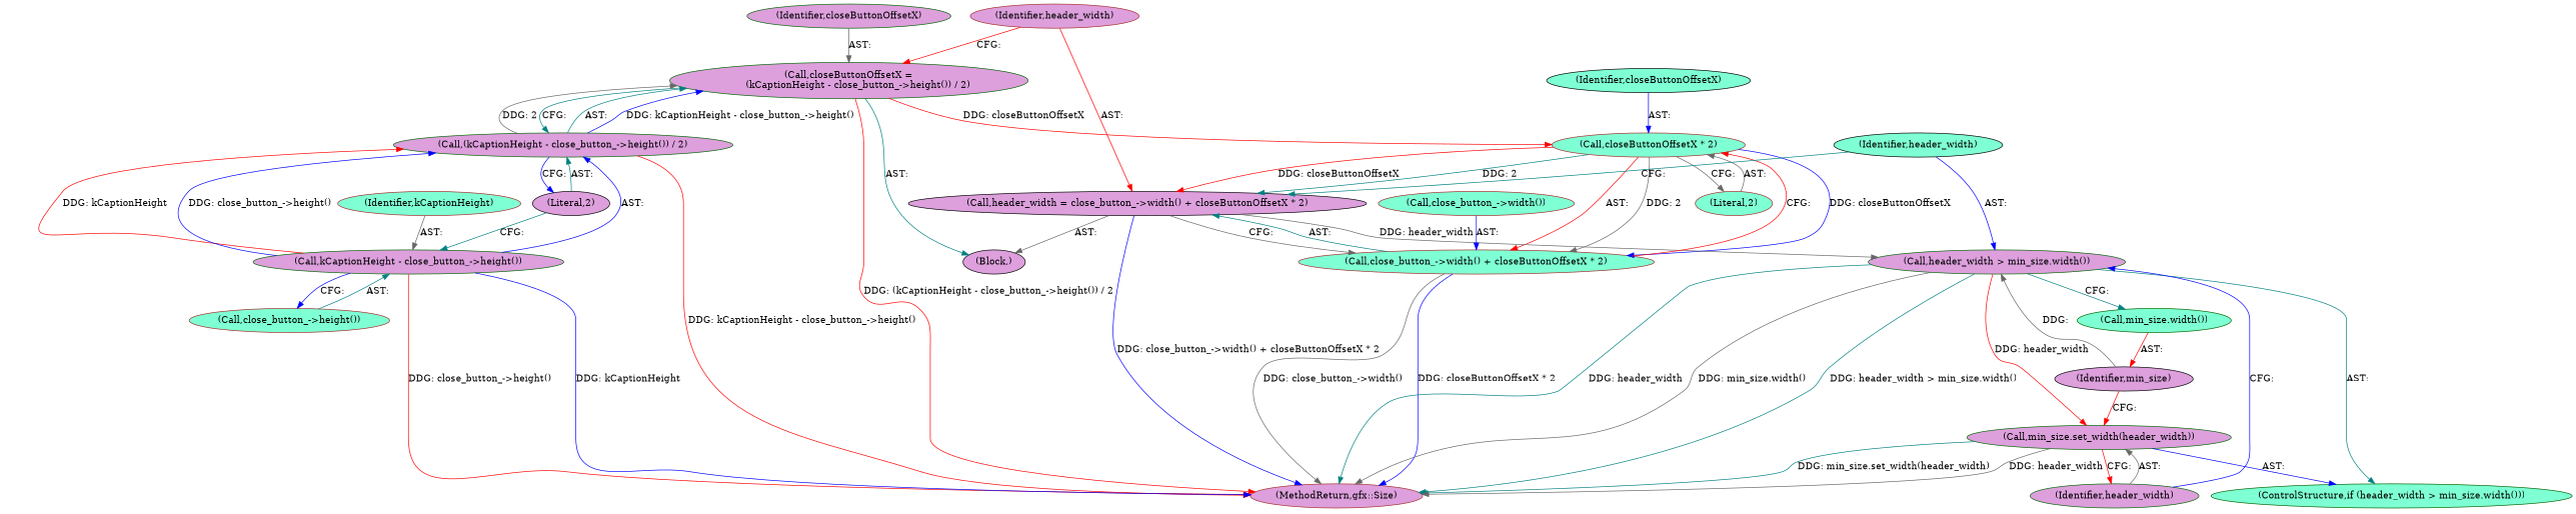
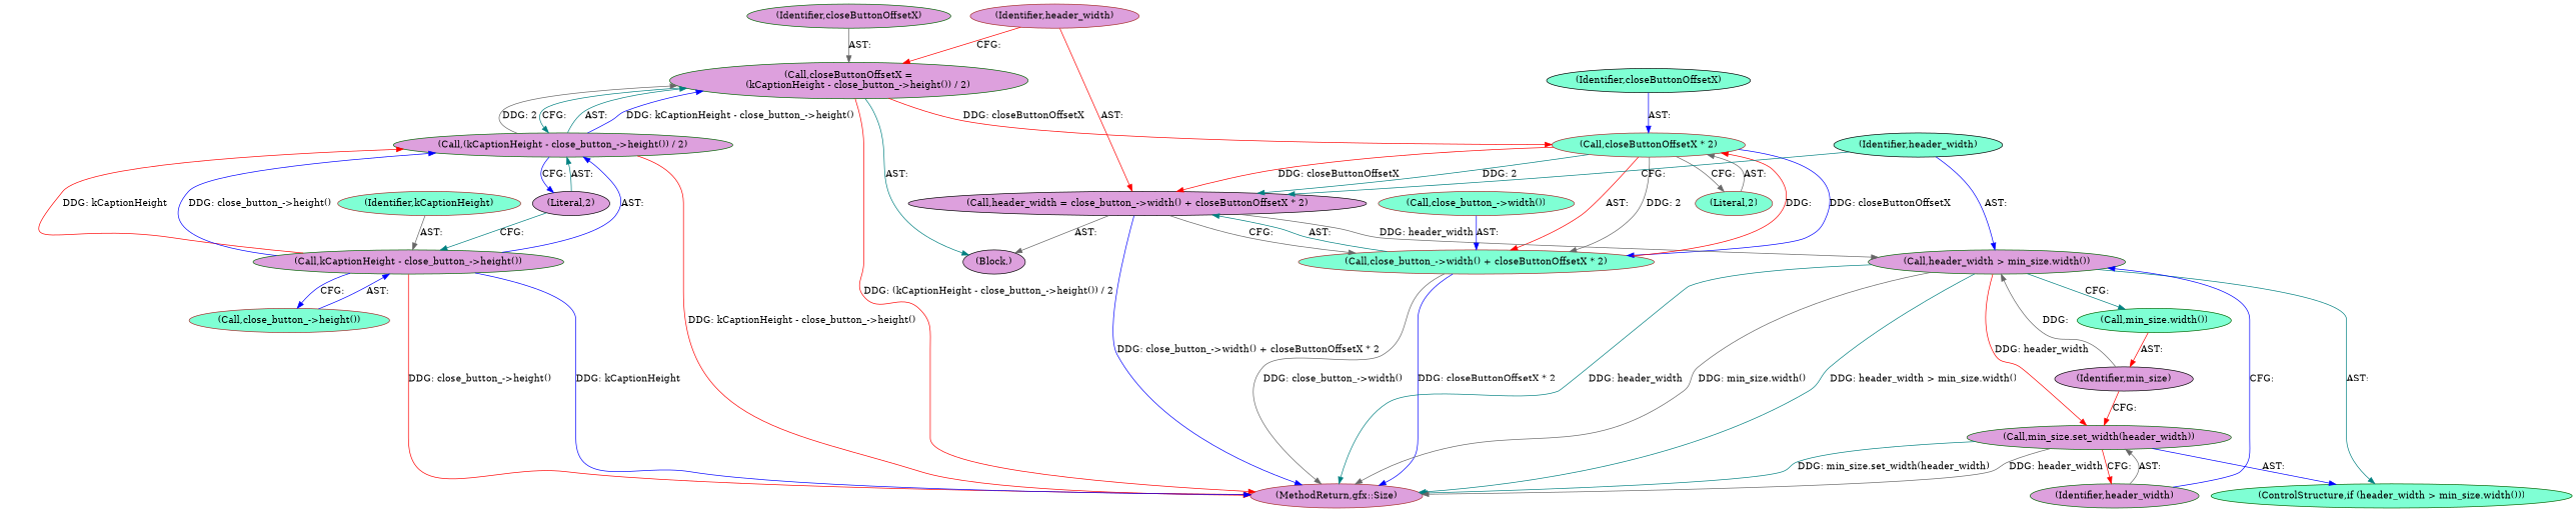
  digraph {
    node [color=darkgreen fillcolor=plum style=filled]
    edge [color=red]
    n1 [color=brown fillcolor=aquamarine label="(Call,closeButtonOffsetX * 2)"]
    n2 [color=black label="(Call,header_width = close_button_->width() + closeButtonOffsetX * 2)"]
    n3 [color=brown fillcolor=aquamarine label="(Call,close_button_->width() + closeButtonOffsetX * 2)"]
    n4 [color=brown fillcolor=aquamarine label="(Literal,2)"]
    n5 [color=brown label="(MethodReturn,gfx::Size)"]
    n6 [color=black label="(Block,)"]
    n7 [label="(Call,header_width > min_size.width())"]
    n8 [label="(Call,closeButtonOffsetX =\n      (kCaptionHeight - close_button_->height()) / 2)"]
    n9 [label="(Call,(kCaptionHeight - close_button_->height()) / 2)"]
    n10 [color=black label="(Literal,2)"]
    n11 [label="(Call,kCaptionHeight - close_button_->height())"]
    n12 [color=brown fillcolor=aquamarine label="(Call,close_button_->height())"]
    n13 [label="(Call,min_size.set_width(header_width))"]
    n14 [fillcolor=aquamarine label="(Call,min_size.width())"]
    n15 [fillcolor=aquamarine label="(ControlStructure,if (header_width > min_size.width()))"]
    n16 [label="(Identifier,header_width)"]
    n17 [color=black label="(Identifier,min_size)"]
    n18 [color=brown fillcolor=aquamarine label="(Identifier,kCaptionHeight)"]
    n19 [color=brown label="(Identifier,header_width)"]
    n20 [color=black fillcolor=aquamarine label="(Identifier,header_width)"]
    n21 [label="(Identifier,closeButtonOffsetX)"]
    n22 [color=black fillcolor=aquamarine label="(Identifier,closeButtonOffsetX)"]
    n23 [color=brown fillcolor=aquamarine label="(Call,close_button_->width())"]
    n1 -> n2 [label="DDG: closeButtonOffsetX"]
    n1 -> n2 [color=teal label="DDG: 2"]
    n1 -> n3 [label="AST: "]
    n1 -> n3 [color=blue label="DDG: closeButtonOffsetX"]
    n1 -> n3 [color=gray40 label="DDG: 2"]
    n1 -> n4 [color=gray40 label="CFG: "]
    n2 -> n3 [color=gray40 label="CFG: "]
    n2 -> n5 [color=blue label="DDG: close_button_->width() + closeButtonOffsetX * 2"]
    n2 -> n6 [color=gray40 label="AST: "]
    n2 -> n7 [color=gray40 label="DDG: header_width"]
-   n3 -> n1 [label="CFG: "]
+   n3 -> n1 [label="DDG: "]
    n3 -> n2 [color=teal label="AST: "]
    n3 -> n5 [color=blue label="DDG: closeButtonOffsetX * 2"]
    n3 -> n5 [color=gray40 label="DDG: close_button_->width()"]
    n4 -> n1 [color=gray40 label="AST: "]
    n7 -> n5 [color=teal label="DDG: header_width > min_size.width()"]
    n7 -> n5 [color=teal label="DDG: header_width"]
    n7 -> n5 [color=gray40 label="DDG: min_size.width()"]
    n7 -> n13 [label="DDG: header_width"]
    n7 -> n14 [color=teal label="CFG: "]
    n7 -> n15 [color=teal label="AST: "]
    n8 -> n1 [label="DDG: closeButtonOffsetX"]
    n8 -> n5 [label="DDG: (kCaptionHeight - close_button_->height()) / 2"]
    n8 -> n6 [color=teal label="AST: "]
    n8 -> n9 [color=teal label="CFG: "]
    n9 -> n5 [label="DDG: kCaptionHeight - close_button_->height()"]
    n9 -> n8 [color=teal label="AST: "]
    n9 -> n8 [color=blue label="DDG: kCaptionHeight - close_button_->height()"]
    n9 -> n8 [color=gray40 label="DDG: 2"]
    n9 -> n10 [color=blue label="CFG: "]
    n10 -> n9 [color=teal label="AST: "]
    n10 -> n11 [color=teal label="CFG: "]
    n11 -> n5 [label="DDG: close_button_->height()"]
    n11 -> n5 [color=blue label="DDG: kCaptionHeight"]
    n11 -> n9 [color=blue label="AST: "]
    n11 -> n9 [label="DDG: kCaptionHeight"]
    n11 -> n9 [color=blue label="DDG: close_button_->height()"]
    n11 -> n12 [color=blue label="CFG: "]
-   n12 -> n11 [color=teal label="AST: "]
+   n12 -> n11 [color=blue label="AST: "]
    n13 -> n5 [color=teal label="DDG: min_size.set_width(header_width)"]
    n13 -> n5 [color=gray40 label="DDG: header_width"]
    n13 -> n15 [color=blue label="AST: "]
    n13 -> n16 [label="CFG: "]
    n14 -> n17 [label="AST: "]
    n16 -> n7 [color=blue label="CFG: "]
    n16 -> n13 [color=gray40 label="AST: "]
    n17 -> n7 [color=gray40 label="DDG: "]
    n17 -> n13 [label="CFG: "]
    n18 -> n11 [color=gray40 label="AST: "]
    n19 -> n2 [label="AST: "]
    n19 -> n8 [label="CFG: "]
    n20 -> n2 [color=teal label="CFG: "]
    n20 -> n7 [color=blue label="AST: "]
    n21 -> n8 [color=gray40 label="AST: "]
    n22 -> n1 [color=blue label="AST: "]
    n23 -> n3 [color=blue label="AST: "]
  }
